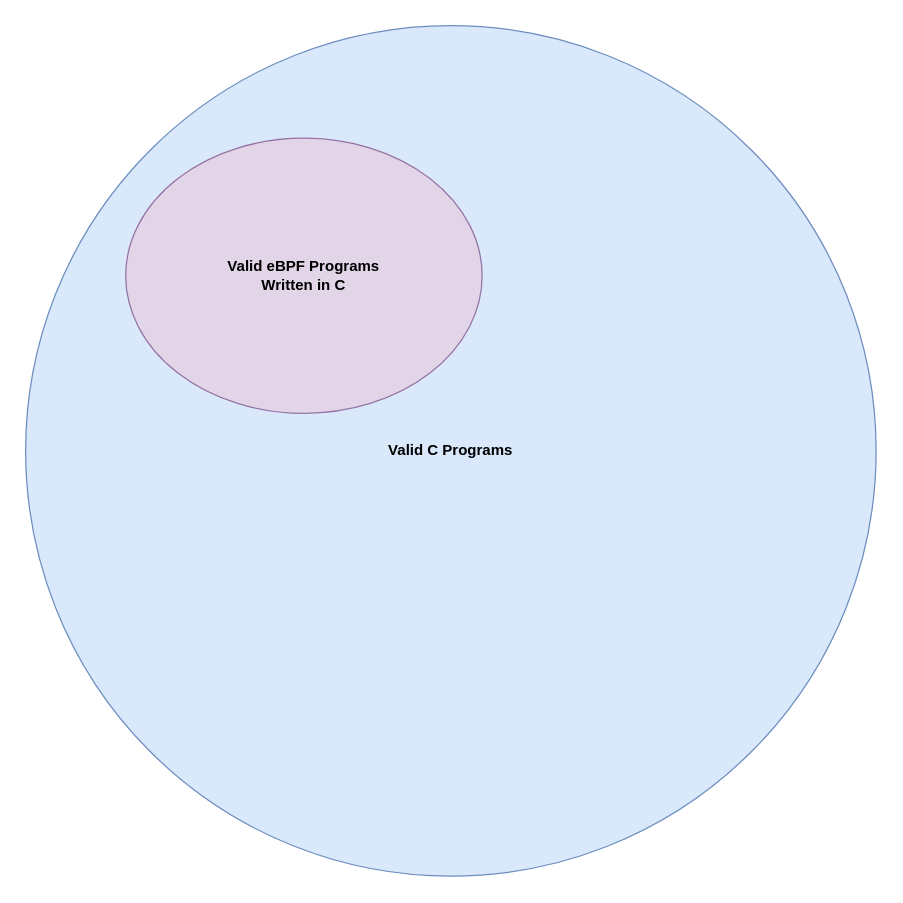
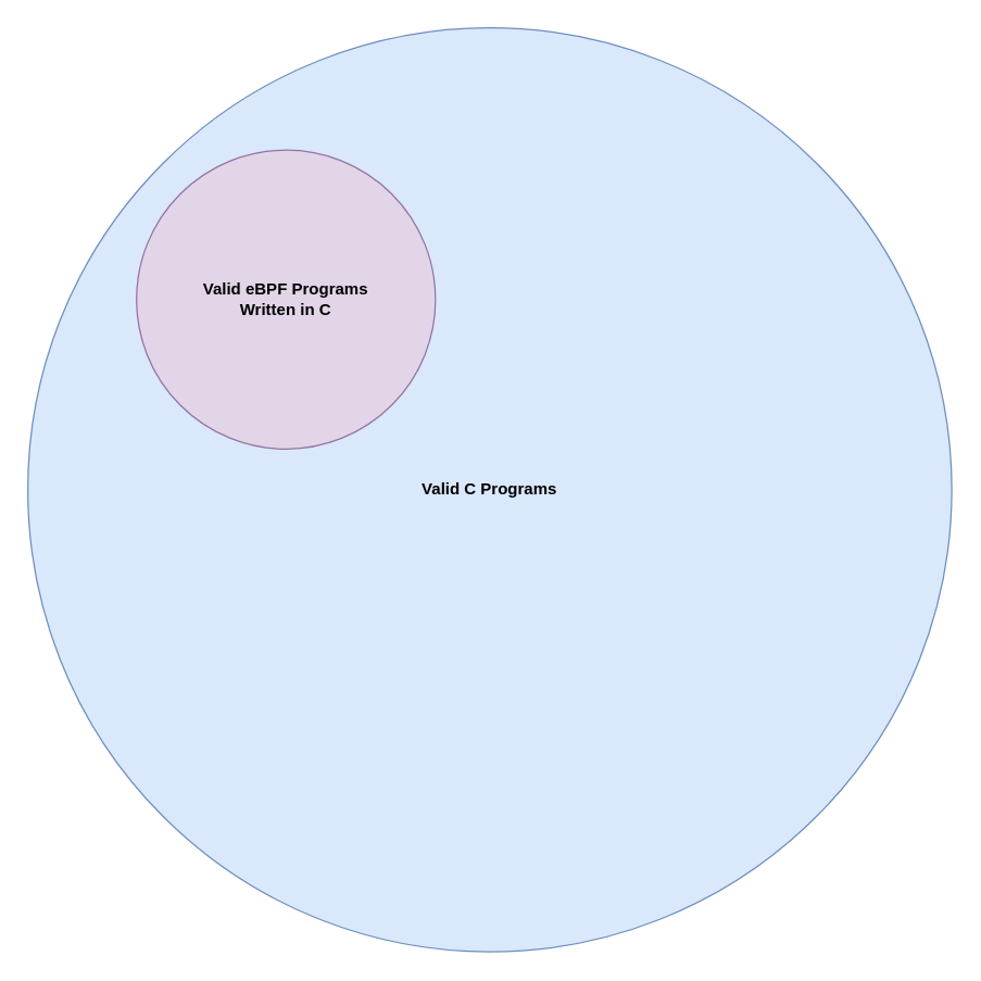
  <mxCell id="0" />
  <mxCell id="1" parent="0" />
  <mxCell id="2" value="Valid C Programs" style="ellipse;whiteSpace=wrap;html=1;aspect=fixed;fillColor=#dae8fc;strokeColor=#6c8ebf;fontStyle=1" vertex="1" parent="1"><mxGeometry x="20" y="20" width="680" height="680" as="geometry" /></mxCell>
- <mxCell id="3" value="Valid eBPF Programs&lt;br&gt;Written in C" style="ellipse;whiteSpace=wrap;html=1;aspect=fixed;fillColor=#e1d5e7;strokeColor=#9673a6;fontStyle=1" vertex="1" parent="1"><mxGeometry x="100" y="110" width="285" height="220" as="geometry" /></mxCell>
+ <mxCell id="3" value="Valid eBPF Programs&lt;br&gt;Written in C" style="ellipse;whiteSpace=wrap;html=1;aspect=fixed;fillColor=#e1d5e7;strokeColor=#9673a6;fontStyle=1" vertex="1" parent="1"><mxGeometry x="100" y="110" width="220" height="220" as="geometry" /></mxCell>
